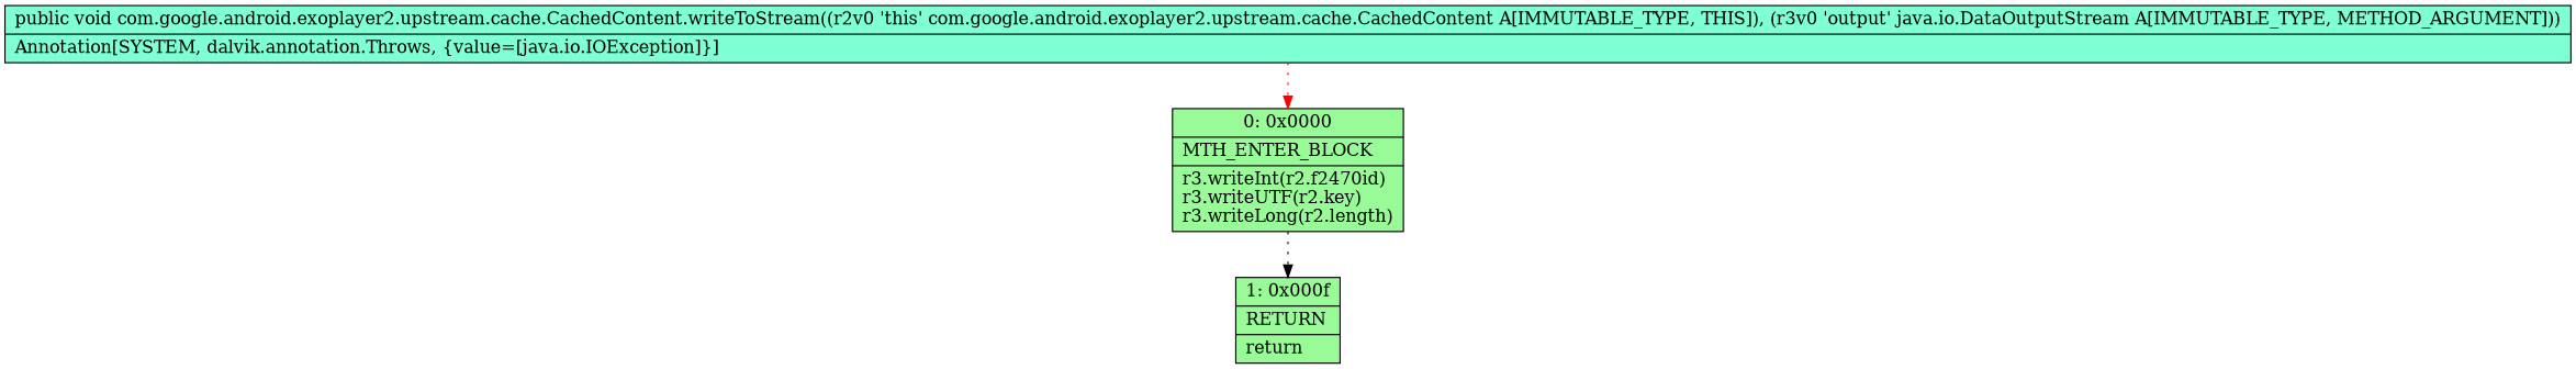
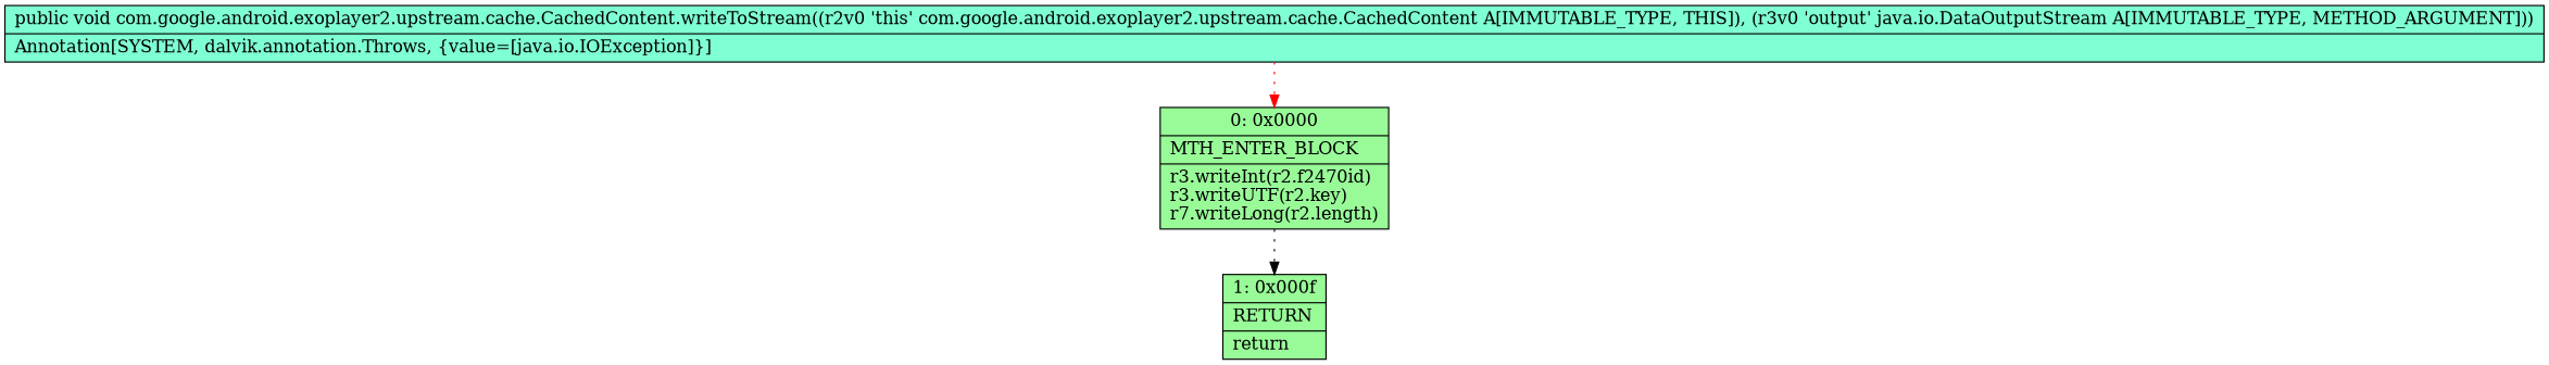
  digraph {
    node [shape=record style=filled fillcolor=palegreen]
    edge [style=dotted]
-   n1 [label="{0\:\ 0x0000|MTH_ENTER_BLOCK\l|r3.writeInt(r2.f2470id)\lr3.writeUTF(r2.key)\lr3.writeLong(r2.length)\l}"]
+   n1 [label="{0\:\ 0x0000|MTH_ENTER_BLOCK\l|r3.writeInt(r2.f2470id)\lr3.writeUTF(r2.key)\lr7.writeLong(r2.length)\l}"]
    n2 [label="{1\:\ 0x000f|RETURN\l|return\l}"]
    n3 [label="{public void com.google.android.exoplayer2.upstream.cache.CachedContent.writeToStream((r2v0 'this' com.google.android.exoplayer2.upstream.cache.CachedContent A[IMMUTABLE_TYPE, THIS]), (r3v0 'output' java.io.DataOutputStream A[IMMUTABLE_TYPE, METHOD_ARGUMENT]))  | Annotation[SYSTEM, dalvik.annotation.Throws, \{value=[java.io.IOException]\}]\l}" fillcolor=aquamarine]
    n1 -> n2 [color=black]
    n3 -> n1 [color=red]
  }
